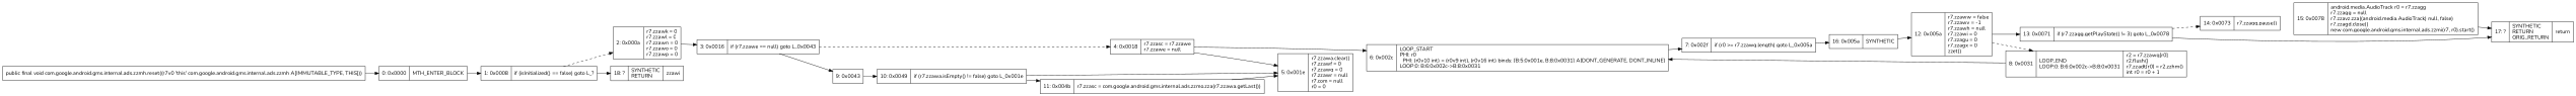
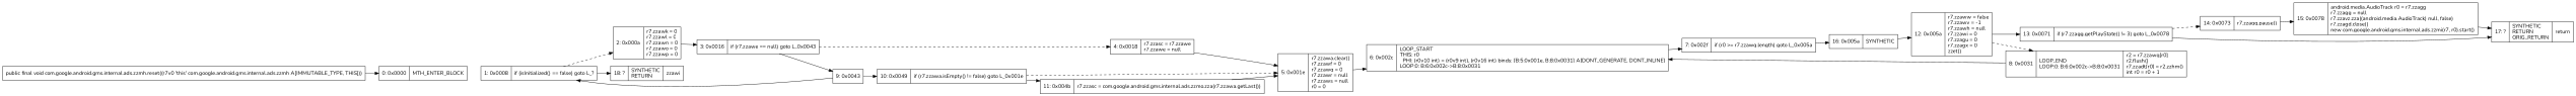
  digraph {
    fontname=Nunito
    rankdir=LR
    node [fontname=Nunito shape=record]
    edge [fontname=Nunito]
    n1 [label="{0\:\ 0x0000|MTH_ENTER_BLOCK\l}"]
    n2 [label="{1\:\ 0x0008|if (isInitialized() == false) goto L_?\l}"]
    n3 [label="{2\:\ 0x000a|r7.zzawk = 0\lr7.zzawl = 0\lr7.zzawn = 0\lr7.zzawo = 0\lr7.zzawp = 0\l}"]
    n4 [label="{18\:\ ?|SYNTHETIC\lRETURN\l|zzawi\l}"]
    n5 [label="{3\:\ 0x0016|if (r7.zzawe == null) goto L_0x0043\l}"]
    n6 [label="{4\:\ 0x0018|r7.zzasc = r7.zzawe\lr7.zzawe = null\l}"]
    n7 [label="{9\:\ 0x0043}"]
-   n8 [label="{5\:\ 0x001e|r7.zzawa.clear()\lr7.zzawf = 0\lr7.zzawg = 0\lr7.zzawr = null\lr7.com = null\lr0 = 0\l}"]
+   n8 [label="{5\:\ 0x001e|r7.zzawa.clear()\lr7.zzawf = 0\lr7.zzawg = 0\lr7.zzawr = null\lr7.zzaws = null\lr0 = 0\l}"]
    n9 [label="{10\:\ 0x0049|if (r7.zzawa.isEmpty() != false) goto L_0x001e\l}"]
-   n10 [label="{6\:\ 0x002c|LOOP_START\lPHI: r0 \l  PHI: (r0v10 int) = (r0v9 int), (r0v16 int) binds: [B:5:0x001e, B:8:0x0031] A[DONT_GENERATE, DONT_INLINE]\lLOOP:0: B:6:0x002c\-\>B:8:0x0031\l}"]
+   n10 [label="{6\:\ 0x002c|LOOP_START\lTHIS: r0 \l  PHI: (r0v10 int) = (r0v9 int), (r0v16 int) binds: [B:5:0x001e, B:8:0x0031] A[DONT_GENERATE, DONT_INLINE]\lLOOP:0: B:6:0x002c\-\>B:8:0x0031\l}"]
    n11 [label="{7\:\ 0x002f|if (r0 \>= r7.zzawq.length) goto L_0x005a\l}"]
    n12 [label="{16\:\ 0x005a|SYNTHETIC\l}"]
    n13 [label="{8\:\ 0x0031|LOOP_END\lLOOP:0: B:6:0x002c\-\>B:8:0x0031\l|r2 = r7.zzawq[r0]\lr2.flush()\lr7.zzadt[r0] = r2.zzhm()\lint r0 = r0 + 1\l}"]
    n14 [label="{12\:\ 0x005a|r7.zzaww = false\lr7.zzawv = \-1\lr7.zzawh = null\lr7.zzawi = 0\lr7.zzagu = 0\lr7.zzagx = 0\lzzet()\l}"]
    n15 [label="{11\:\ 0x004b|r7.zzasc = com.google.android.gms.internal.ads.zzmo.zza(r7.zzawa.getLast())\l}"]
    n16 [label="{13\:\ 0x0071|if (r7.zzagg.getPlayState() != 3) goto L_0x0078\l}"]
    n17 [label="{14\:\ 0x0073|r7.zzagg.pause()\l}"]
    n18 [label="{17\:\ ?|SYNTHETIC\lRETURN\lORIG_RETURN\l|return\l}"]
    n19 [label="{15\:\ 0x0078|android.media.AudioTrack r0 = r7.zzagg\lr7.zzagg = null\lr7.zzavz.zza((android.media.AudioTrack) null, false)\lr7.zzagd.close()\lnew com.google.android.gms.internal.ads.zzmi(r7, r0).start()\l}"]
    n20 [label="{public final void com.google.android.gms.internal.ads.zzmh.reset((r7v0 'this' com.google.android.gms.internal.ads.zzmh A[IMMUTABLE_TYPE, THIS])) }"]
-   n1 -> n2
+   n7 -> n2
    n2 -> n3 [style=dashed]
    n2 -> n4
    n3 -> n5
    n5 -> n6 [style=dashed]
    n5 -> n7
    n6 -> n8
    n7 -> n9
-   n6 -> n10
-   n9 -> n8
+   n8 -> n10
+   n9 -> n8 [style=dashed]
    n9 -> n15 [style=solid]
    n10 -> n11
    n11 -> n12
    n12 -> n14
    n13 -> n10
    n14 -> n13 [style=dashed]
    n14 -> n16
    n15 -> n8
    n16 -> n17 [style=dashed]
    n16 -> n18
+   n17 -> n19
    n19 -> n18
    n20 -> n1
  }
